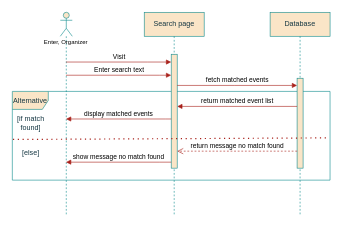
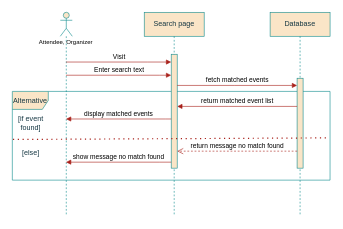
  <mxCell id="0" />
  <mxCell id="1" parent="0" />
  <mxCell id="2" value="Alternative" style="shape=umlFrame;whiteSpace=wrap;html=1;pointerEvents=0;labelBackgroundColor=none;fillColor=#FAE5C7;strokeColor=#0F8B8D;fontColor=#143642;" vertex="1" parent="1"><mxGeometry x="20" y="152" width="530" height="148" as="geometry" /></mxCell>
  <mxCell id="3" value="Database" style="shape=umlLifeline;perimeter=lifelinePerimeter;whiteSpace=wrap;html=1;container=0;dropTarget=0;collapsible=0;recursiveResize=0;outlineConnect=0;portConstraint=eastwest;newEdgeStyle={&quot;edgeStyle&quot;:&quot;elbowEdgeStyle&quot;,&quot;elbow&quot;:&quot;vertical&quot;,&quot;curved&quot;:0,&quot;rounded&quot;:0};labelBackgroundColor=none;fillColor=#FAE5C7;strokeColor=#0F8B8D;fontColor=#143642;" vertex="1" parent="1"><mxGeometry x="450" y="20" width="100" height="340" as="geometry" /></mxCell>
  <mxCell id="4" value="" style="html=1;points=[];perimeter=orthogonalPerimeter;outlineConnect=0;targetShapes=umlLifeline;portConstraint=eastwest;newEdgeStyle={&quot;edgeStyle&quot;:&quot;elbowEdgeStyle&quot;,&quot;elbow&quot;:&quot;vertical&quot;,&quot;curved&quot;:0,&quot;rounded&quot;:0};labelBackgroundColor=none;fillColor=#FAE5C7;strokeColor=#0F8B8D;fontColor=#143642;" vertex="1" parent="3"><mxGeometry x="45" y="110" width="10" height="150" as="geometry" /></mxCell>
  <mxCell id="5" value="Search page" style="shape=umlLifeline;perimeter=lifelinePerimeter;whiteSpace=wrap;html=1;container=0;dropTarget=0;collapsible=0;recursiveResize=0;outlineConnect=0;portConstraint=eastwest;newEdgeStyle={&quot;edgeStyle&quot;:&quot;elbowEdgeStyle&quot;,&quot;elbow&quot;:&quot;vertical&quot;,&quot;curved&quot;:0,&quot;rounded&quot;:0};labelBackgroundColor=none;fillColor=#FAE5C7;strokeColor=#0F8B8D;fontColor=#143642;" vertex="1" parent="1"><mxGeometry x="240" y="20" width="100" height="340" as="geometry" /></mxCell>
  <mxCell id="6" value="" style="html=1;points=[];perimeter=orthogonalPerimeter;outlineConnect=0;targetShapes=umlLifeline;portConstraint=eastwest;newEdgeStyle={&quot;edgeStyle&quot;:&quot;elbowEdgeStyle&quot;,&quot;elbow&quot;:&quot;vertical&quot;,&quot;curved&quot;:0,&quot;rounded&quot;:0};labelBackgroundColor=none;fillColor=#FAE5C7;strokeColor=#0F8B8D;fontColor=#143642;" vertex="1" parent="5"><mxGeometry x="45" y="70" width="10" height="190" as="geometry" /></mxCell>
  <mxCell id="7" value="" style="shape=umlLifeline;perimeter=lifelinePerimeter;whiteSpace=wrap;html=1;container=1;dropTarget=0;collapsible=0;recursiveResize=0;outlineConnect=0;portConstraint=eastwest;newEdgeStyle={&quot;edgeStyle&quot;:&quot;elbowEdgeStyle&quot;,&quot;elbow&quot;:&quot;vertical&quot;,&quot;curved&quot;:0,&quot;rounded&quot;:0};participant=umlActor;labelBackgroundColor=none;fillColor=#FAE5C7;strokeColor=#0F8B8D;fontColor=#143642;" vertex="1" parent="1"><mxGeometry x="100" y="20" width="20" height="340" as="geometry" /></mxCell>
  <mxCell id="8" value="Visit" style="html=1;verticalAlign=bottom;endArrow=block;edgeStyle=elbowEdgeStyle;elbow=vertical;curved=0;rounded=0;labelBackgroundColor=none;strokeColor=#A8201A;fontColor=default;" edge="1" parent="1" source="7"><mxGeometry relative="1" as="geometry"><mxPoint x="140.024" y="103" as="sourcePoint" /><Array as="points"><mxPoint x="245" y="103" /></Array><mxPoint x="285" y="103" as="targetPoint" /></mxGeometry></mxCell>
  <mxCell id="9" value="fetch matched events" style="html=1;verticalAlign=bottom;endArrow=block;edgeStyle=elbowEdgeStyle;elbow=vertical;curved=0;rounded=0;labelBackgroundColor=none;strokeColor=#A8201A;fontColor=default;" edge="1" parent="1" target="4"><mxGeometry relative="1" as="geometry"><mxPoint x="295" y="142" as="sourcePoint" /><Array as="points"><mxPoint x="390" y="142" /></Array><mxPoint x="415" y="142" as="targetPoint" /></mxGeometry></mxCell>
  <mxCell id="10" value="Enter search text" style="html=1;verticalAlign=bottom;endArrow=block;edgeStyle=elbowEdgeStyle;elbow=vertical;curved=0;rounded=0;labelBackgroundColor=none;strokeColor=#A8201A;fontColor=default;" edge="1" parent="1" source="7"><mxGeometry relative="1" as="geometry"><mxPoint x="140.024" y="125" as="sourcePoint" /><Array as="points"><mxPoint x="265" y="125" /></Array><mxPoint x="285" y="125" as="targetPoint" /></mxGeometry></mxCell>
  <mxCell id="11" value="return matched event list" style="html=1;verticalAlign=bottom;endArrow=block;endSize=6;edgeStyle=elbowEdgeStyle;elbow=vertical;curved=0;rounded=0;labelBackgroundColor=none;strokeColor=#A8201A;fontColor=default;endFill=1;" edge="1" parent="1" source="4"><mxGeometry relative="1" as="geometry"><mxPoint x="295" y="177" as="targetPoint" /><Array as="points"><mxPoint x="380" y="177" /></Array><mxPoint x="415" y="177" as="sourcePoint" /></mxGeometry></mxCell>
  <mxCell id="12" value="" style="endArrow=none;dashed=1;html=1;dashPattern=1 3;strokeWidth=2;rounded=0;exitX=0.002;exitY=0.393;exitDx=0;exitDy=0;exitPerimeter=0;entryX=0.998;entryY=0.375;entryDx=0;entryDy=0;entryPerimeter=0;labelBackgroundColor=none;strokeColor=#A8201A;fontColor=default;" edge="1" parent="1"><mxGeometry width="50" height="50" relative="1" as="geometry"><mxPoint x="21.06" y="232.164" as="sourcePoint" /><mxPoint x="548.94" y="229.5" as="targetPoint" /></mxGeometry></mxCell>
- <mxCell id="13" value="[if match found]" style="text;html=1;strokeColor=none;fillColor=none;align=center;verticalAlign=middle;whiteSpace=wrap;rounded=0;labelBackgroundColor=none;fontColor=#143642;" vertex="1" parent="1"><mxGeometry x="21" y="190" width="60" height="30" as="geometry" /></mxCell>
+ <mxCell id="13" value="[if event found]" style="text;html=1;strokeColor=none;fillColor=none;align=center;verticalAlign=middle;whiteSpace=wrap;rounded=0;labelBackgroundColor=none;fontColor=#143642;" vertex="1" parent="1"><mxGeometry x="21" y="190" width="60" height="30" as="geometry" /></mxCell>
  <mxCell id="14" value="[else]" style="text;html=1;strokeColor=none;fillColor=none;align=center;verticalAlign=middle;whiteSpace=wrap;rounded=0;labelBackgroundColor=none;fontColor=#143642;" vertex="1" parent="1"><mxGeometry x="21" y="240" width="60" height="30" as="geometry" /></mxCell>
  <mxCell id="15" value="display matched events" style="html=1;verticalAlign=bottom;endArrow=block;edgeStyle=elbowEdgeStyle;elbow=vertical;curved=0;rounded=0;labelBackgroundColor=none;strokeColor=#A8201A;fontColor=default;" edge="1" parent="1" target="7"><mxGeometry relative="1" as="geometry"><mxPoint x="285" y="198" as="sourcePoint" /><Array as="points"><mxPoint x="274.98" y="198" /></Array><mxPoint x="140.024" y="198" as="targetPoint" /></mxGeometry></mxCell>
  <mxCell id="16" value="return message no match found" style="html=1;verticalAlign=bottom;endArrow=open;dashed=1;endSize=8;edgeStyle=elbowEdgeStyle;elbow=vertical;curved=0;rounded=0;labelBackgroundColor=none;strokeColor=#A8201A;fontColor=default;" edge="1" parent="1" source="4" target="6"><mxGeometry relative="1" as="geometry"><mxPoint x="300" y="251.66" as="targetPoint" /><Array as="points"><mxPoint x="385" y="251.66" /></Array><mxPoint x="420" y="251.66" as="sourcePoint" /></mxGeometry></mxCell>
  <mxCell id="17" value="show message no match found" style="html=1;verticalAlign=bottom;endArrow=block;edgeStyle=elbowEdgeStyle;elbow=vertical;curved=0;rounded=0;labelBackgroundColor=none;strokeColor=#A8201A;fontColor=default;" edge="1" parent="1" source="6" target="7"><mxGeometry relative="1" as="geometry"><mxPoint x="274.98" y="270" as="sourcePoint" /><Array as="points"><mxPoint x="264.96" y="270" /></Array><mxPoint x="150" y="270" as="targetPoint" /></mxGeometry></mxCell>
- <mxCell id="18" value="&lt;font style=&quot;font-size: 10px;&quot;&gt;Enter, Organizer&lt;/font&gt;&lt;span id=&quot;docs-internal-guid-12dad754-7fff-e060-fdd3-b47e092284d5&quot;&gt;&lt;/span&gt;" style="text;html=1;align=center;verticalAlign=middle;resizable=0;points=[];autosize=1;strokeColor=none;fillColor=none;" vertex="1" parent="1"><mxGeometry x="54" y="55" width="110" height="30" as="geometry" /></mxCell>
+ <mxCell id="18" value="&lt;font style=&quot;font-size: 10px;&quot;&gt;Attendee, Organizer&lt;/font&gt;&lt;span id=&quot;docs-internal-guid-12dad754-7fff-e060-fdd3-b47e092284d5&quot;&gt;&lt;/span&gt;" style="text;html=1;align=center;verticalAlign=middle;resizable=0;points=[];autosize=1;strokeColor=none;fillColor=none;" vertex="1" parent="1"><mxGeometry x="54" y="55" width="110" height="30" as="geometry" /></mxCell>
